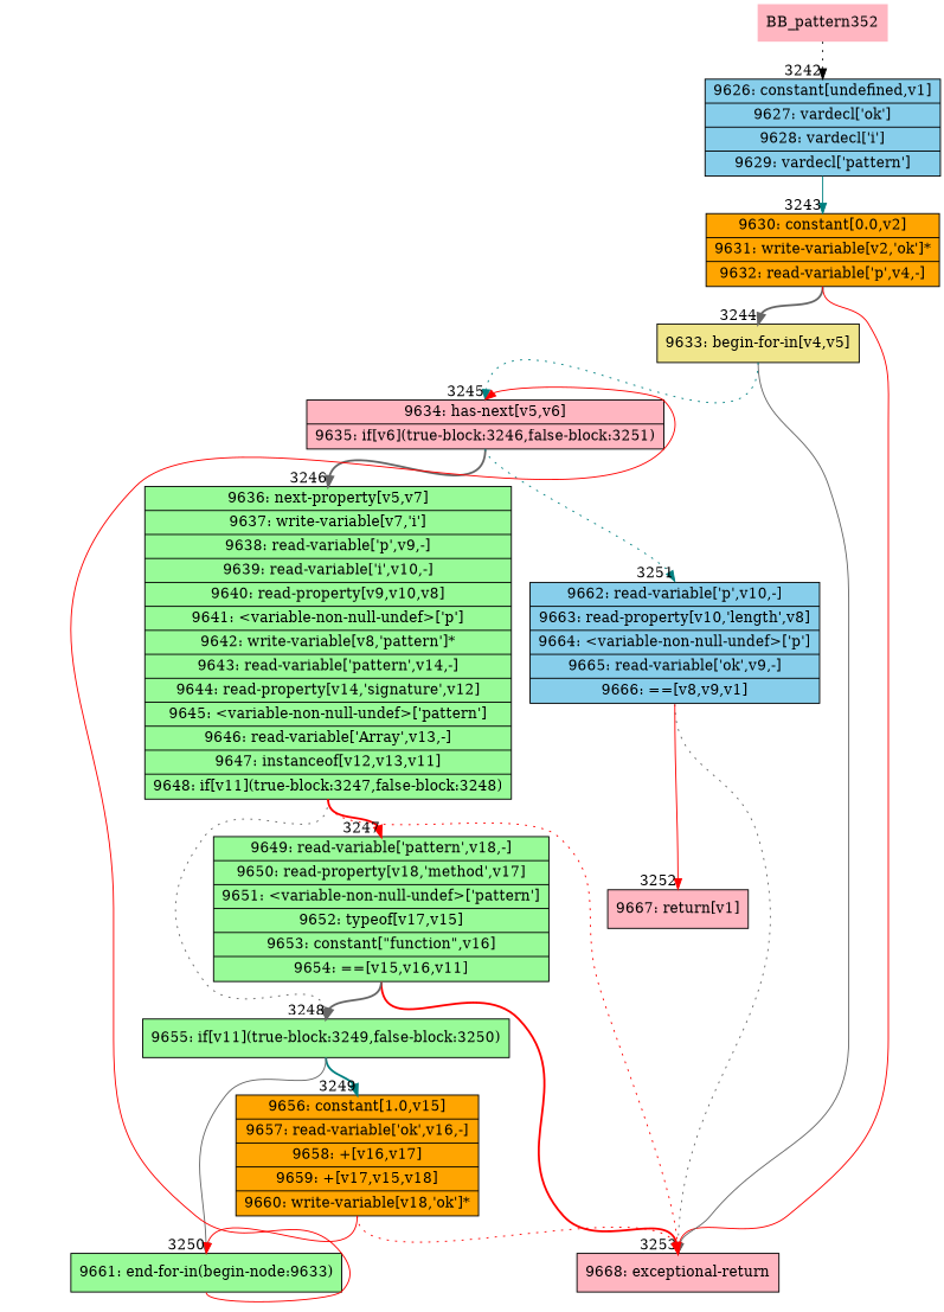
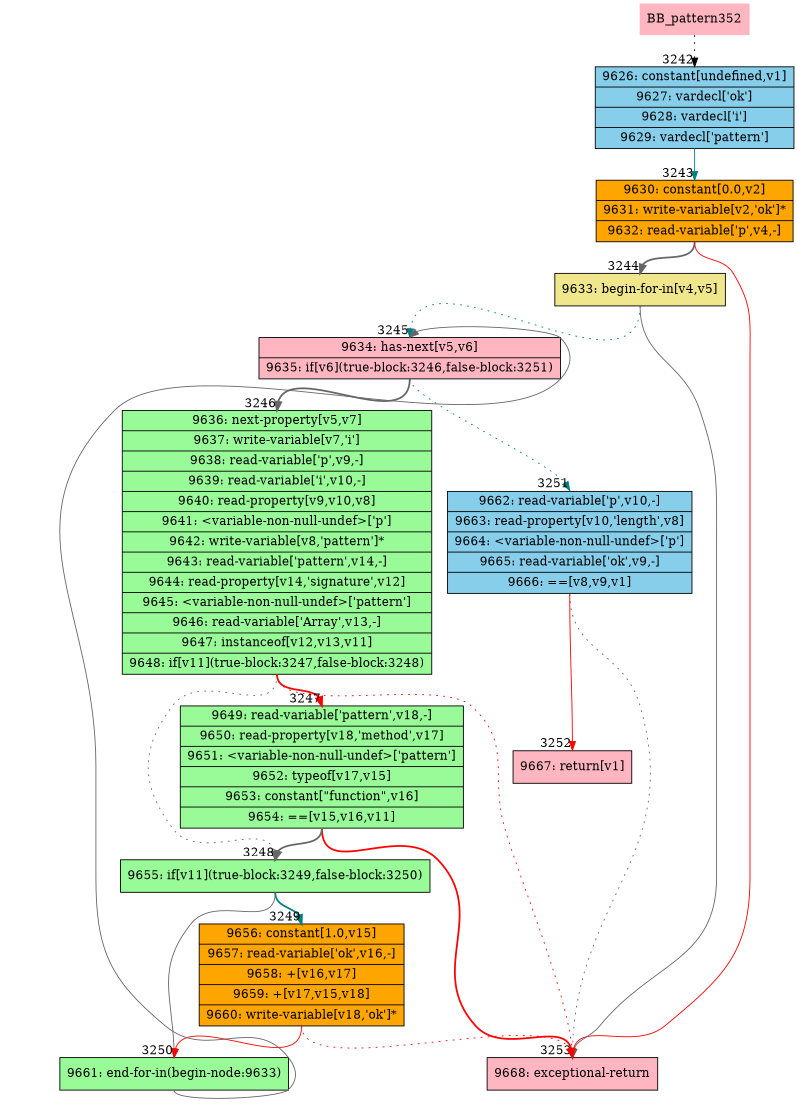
  digraph {
    rankdir=TD
    node [fillcolor=lightpink shape=record style=filled]
    edge [color=gray40 headport=n style=dotted tailport=s]
    n1 [label=BB_pattern352 shape=none]
    n2 [fillcolor=skyblue label="{9626: constant[undefined,v1]|9627: vardecl['ok']|9628: vardecl['i']|9629: vardecl['pattern']}"]
    n3 [fillcolor=orange label="{9630: constant[0.0,v2]|9631: write-variable[v2,'ok']*|9632: read-variable['p',v4,-]}"]
    n4 [fillcolor=khaki label="{9633: begin-for-in[v4,v5]}"]
    n5 [label="{9668: exceptional-return}"]
    n6 [label="{9634: has-next[v5,v6]|9635: if[v6](true-block:3246,false-block:3251)}"]
    n7 [fillcolor=palegreen label="{9636: next-property[v5,v7]|9637: write-variable[v7,'i']|9638: read-variable['p',v9,-]|9639: read-variable['i',v10,-]|9640: read-property[v9,v10,v8]|9641: \<variable-non-null-undef\>['p']|9642: write-variable[v8,'pattern']*|9643: read-variable['pattern',v14,-]|9644: read-property[v14,'signature',v12]|9645: \<variable-non-null-undef\>['pattern']|9646: read-variable['Array',v13,-]|9647: instanceof[v12,v13,v11]|9648: if[v11](true-block:3247,false-block:3248)}"]
    n8 [fillcolor=skyblue label="{9662: read-variable['p',v10,-]|9663: read-property[v10,'length',v8]|9664: \<variable-non-null-undef\>['p']|9665: read-variable['ok',v9,-]|9666: ==[v8,v9,v1]}"]
    n9 [fillcolor=palegreen label="{9655: if[v11](true-block:3249,false-block:3250)}"]
    n10 [fillcolor=palegreen label="{9649: read-variable['pattern',v18,-]|9650: read-property[v18,'method',v17]|9651: \<variable-non-null-undef\>['pattern']|9652: typeof[v17,v15]|9653: constant[\"function\",v16]|9654: ==[v15,v16,v11]}"]
    n11 [label="{9667: return[v1]}"]
    n12 [fillcolor=orange label="{9656: constant[1.0,v15]|9657: read-variable['ok',v16,-]|9658: +[v16,v17]|9659: +[v17,v15,v18]|9660: write-variable[v18,'ok']*}"]
    n13 [fillcolor=palegreen label="{9661: end-for-in(begin-node:9633)}"]
    n1 -> n2 [color=black headlabel="    3242"]
    n2 -> n3 [color=teal headlabel="      3243" style=solid]
    n3 -> n4 [headlabel="      3244" style=bold]
    n3 -> n5 [color=red headlabel="      3253" style=solid]
    n4 -> n5 [style=solid]
    n4 -> n6 [color=teal headlabel="      3245"]
    n6 -> n7 [headlabel="      3246" style=bold]
    n6 -> n8 [color=teal headlabel="      3251"]
    n7 -> n5 [color=red]
    n7 -> n9 [headlabel="      3248"]
    n7 -> n10 [color=red headlabel="      3247" style=bold]
    n8 -> n5
    n8 -> n11 [color=red headlabel="      3252" style=solid]
    n9 -> n12 [color=teal headlabel="      3249" style=bold]
    n9 -> n13 [headlabel="      3250" style=solid]
    n10 -> n5 [color=red style=bold]
    n10 -> n9 [style=bold]
    n12 -> n5 [color=red]
    n12 -> n13 [color=red style=solid]
-   n13 -> n6 [color=red style=solid]
+   n13 -> n6 [style=solid]
  }
